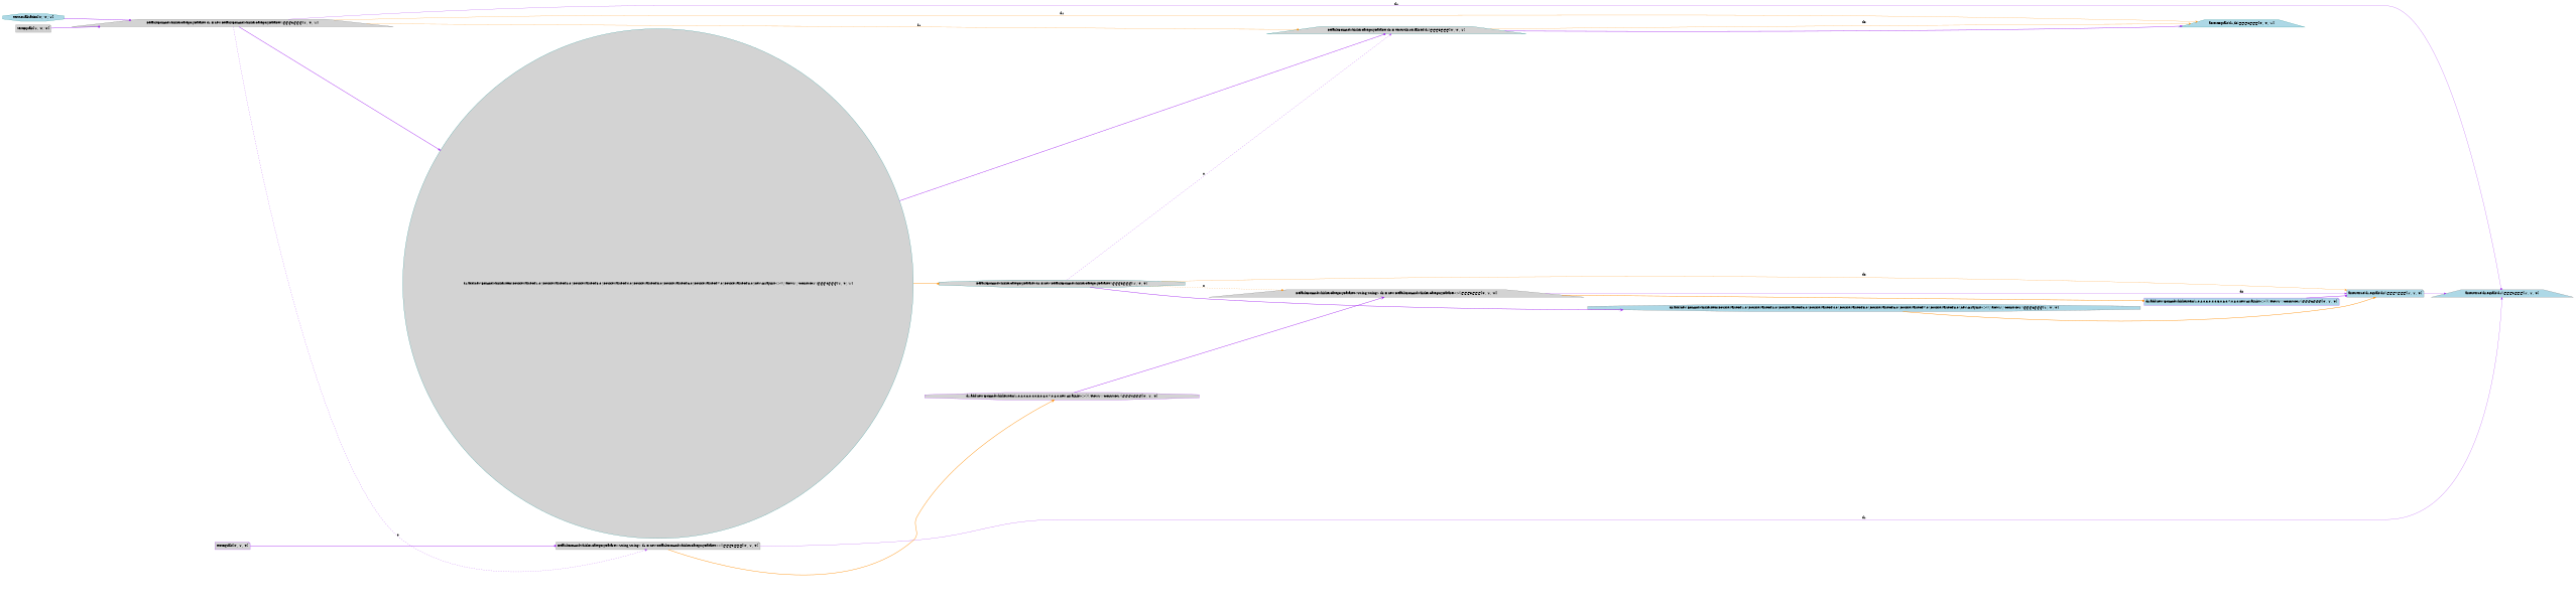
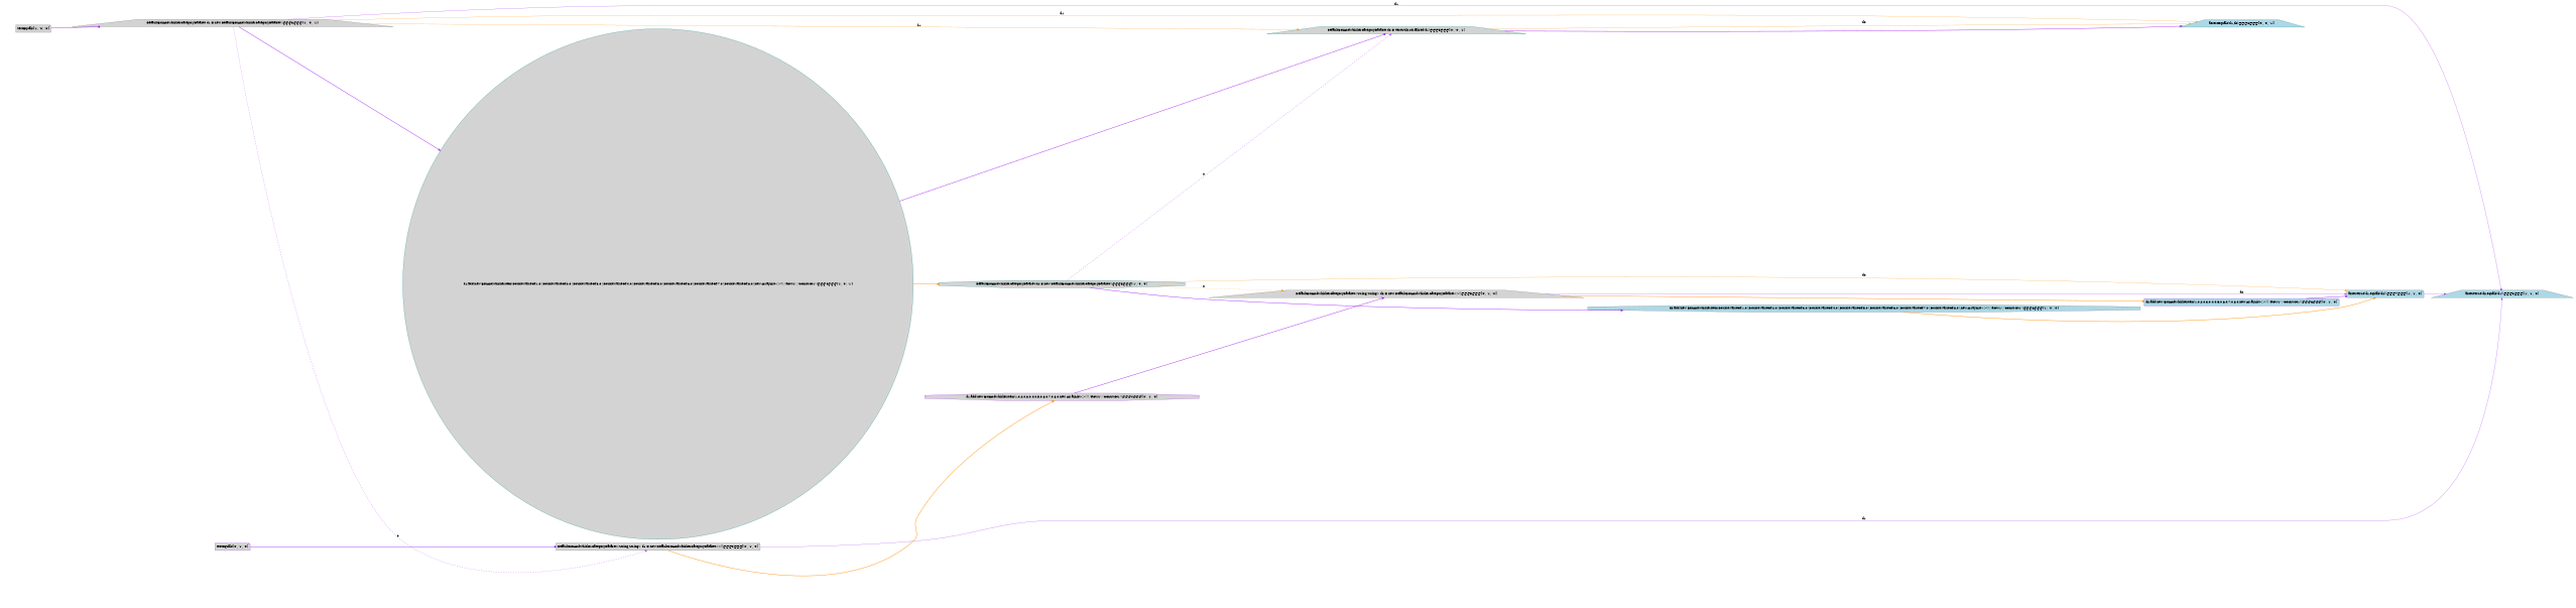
  digraph {
    rankdir=LR
    node [color=gray40 fillcolor=lightgrey shape=trapezium style=filled]
    edge [arrowhead=dot color=purple style=bold]
-   n1 [color=teal fillcolor=lightblue label="testSerialization['0', '0', '1']" shape=octagon]
    n2 [label="DefaultBoxAndWhiskerCategoryDataset d1 = new DefaultBoxAndWhiskerCategoryDataset()@@@3@@@['1', '0', '1']"]
    n3 [fillcolor=lightblue label="assertTrue(d2.equals(d1))@@@8@@@['1', '1', '0']"]
    n4 [label="DefaultBoxAndWhiskerCategoryDataset<String,String> d1 = new DefaultBoxAndWhiskerCategoryDataset<>()@@@3@@@['0', '1', '0']" shape=note]
    n5 [color=teal label="d1.add(new BoxAndWhiskerItem(Double.valueOf(1.0),Double.valueOf(2.0),Double.valueOf(3.0),Double.valueOf(4.0),Double.valueOf(5.0),Double.valueOf(6.0),Double.valueOf(7.0),Double.valueOf(8.0),new ArrayList<>()),\"ROW1\",\"COLUMN1\")@@@4@@@['1', '0', '1']" shape=circle]
    n6 [color=teal label="DefaultBoxAndWhiskerCategoryDataset d2 = TestUtils.serialised(d1)@@@5@@@['0', '0', '1']"]
    n7 [color=teal fillcolor=lightblue label="assertEquals(d1,d2)@@@6@@@['0', '0', '1']"]
    n8 [fillcolor=lightblue label="assertTrue(d1.equals(d2))@@@7@@@['1', '1', '0']" shape=note]
    n9 [color=purple label="testEquals['0', '1', '0']" shape=note]
    n10 [color=purple label="d1.add(new BoxAndWhiskerItem(1.0,2.0,3.0,4.0,5.0,6.0,7.0,8.0,new ArrayList<>()),\"ROW1\",\"COLUMN1\")@@@4@@@['0', '1', '0']" shape=octagon]
    n11 [fillcolor=lightblue label="d2.add(new BoxAndWhiskerItem(Double.valueOf(1.0),Double.valueOf(2.0),Double.valueOf(3.0),Double.valueOf(4.0),Double.valueOf(5.0),Double.valueOf(6.0),Double.valueOf(7.0),Double.valueOf(8.0),new ArrayList<>()),\"ROW1\",\"COLUMN1\")@@@6@@@['1', '0', '0']" shape=octagon]
    n12 [label="testEquals['1', '0', '0']" shape=note]
    n13 [color=teal label="DefaultBoxAndWhiskerCategoryDataset d2 = new DefaultBoxAndWhiskerCategoryDataset()@@@5@@@['1', '0', '0']" shape=octagon]
    n14 [label="DefaultBoxAndWhiskerCategoryDataset<String,String> d2 = new DefaultBoxAndWhiskerCategoryDataset<>()@@@5@@@['0', '1', '0']"]
    n15 [color=purple fillcolor=lightblue label="d2.add(new BoxAndWhiskerItem(1.0,2.0,3.0,4.0,5.0,6.0,7.0,8.0,new ArrayList<>()),\"ROW1\",\"COLUMN1\")@@@6@@@['0', '1', '0']" shape=note]
-   n1 -> n2
    n2 -> n3 [label=d1 style=solid]
    n2 -> n4 [arrowhead=vee label=0 style=dashed]
    n2 -> n5 [arrowhead=normal]
    n2 -> n6 [color=darkorange label=d1 style=solid]
    n2 -> n7 [arrowhead=vee color=darkorange label=d1 style=solid]
    n4 -> n3 [arrowhead=normal label=d1 style=solid]
    n4 -> n10 [arrowhead=vee color=darkorange]
    n5 -> n6
    n5 -> n13 [color=darkorange]
    n6 -> n7 [arrowhead=normal]
    n6 -> n7 [arrowhead=vee color=darkorange label=d2 style=solid]
    n8 -> n3 [arrowhead=normal style=solid]
    n9 -> n4
    n10 -> n14 [arrowhead=vee]
    n11 -> n8 [arrowhead=normal color=darkorange]
    n12 -> n2
    n13 -> n6 [arrowhead=vee label=0 style=dashed]
    n13 -> n8 [arrowhead=vee color=darkorange label=d2 style=solid]
    n13 -> n11 [arrowhead=vee]
    n13 -> n14 [color=darkorange label=0 style=dashed]
    n14 -> n8 [arrowhead=normal label=d2 style=solid]
    n14 -> n15 [color=darkorange]
    n15 -> n8
  }
